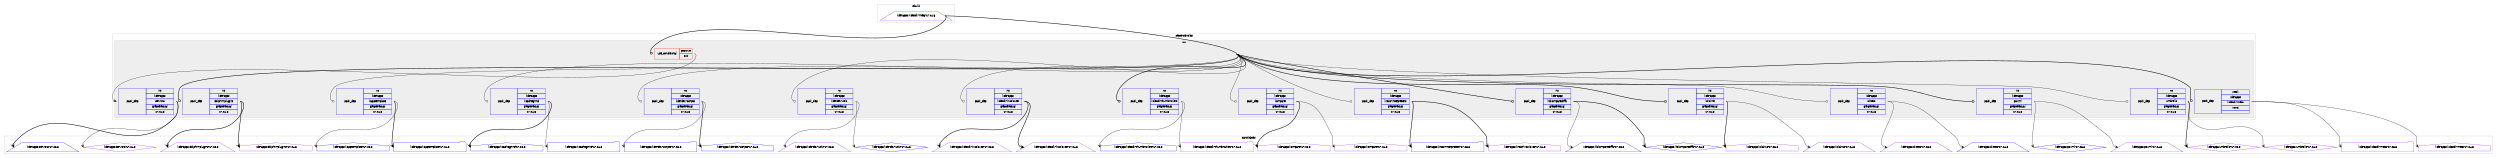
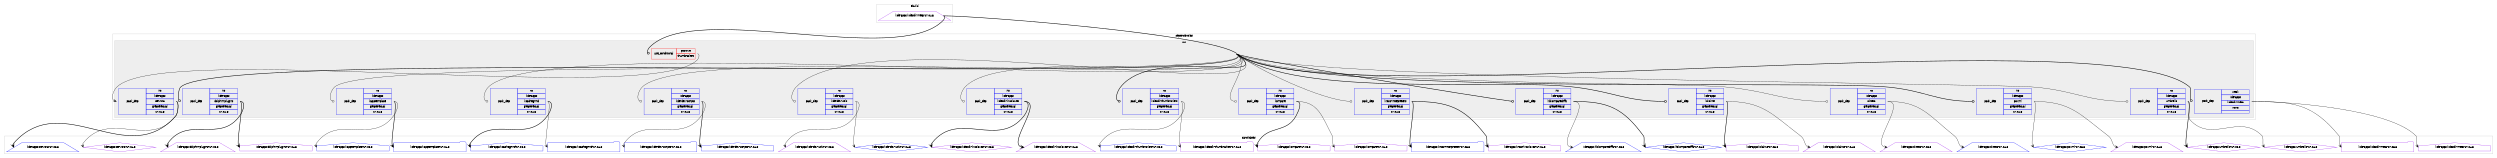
  digraph {
    compound=true
    concentrate=true
    fontname=Helvetica
    fontsize=10
    newrank=true
    rankdir=TB
    ranksep=1.5
    node [color=blue fontname=Helvetica fontsize=10 shape=none]
    edge [arrowhead=vee headport=w style=solid tailport=e weight=100]
    n1 [color=purple label="kde-apps/kdesdk-meta-17.04.3" shape=trapezium width=4]
    n2 [label=<<TABLE BORDER="0" CELLBORDER="1" CELLSPACING="0" CELLPADDING="4" WIDTH="220"><TR><TD ROWSPAN="6" CELLPADDING="30">pack_dep</TD></TR><TR><TD WIDTH="110">no</TD></TR><TR><TD>kde-apps</TD></TR><TR><TD>cervisia</TD></TR><TR><TD>greaterequal</TD></TR><TR><TD>17.04.3</TD></TR></TABLE>>]
-   n3 [color=red label=<<TABLE BORDER="0" CELLBORDER="1" CELLSPACING="0" CELLPADDING="4"><TR><TD ROWSPAN="3" CELLPADDING="10">use_conditional</TD></TR><TR><TD>positive</TD></TR><TR><TD>cvs</TD></TR></TABLE>>]
+   n3 [color=red label=<<TABLE BORDER="0" CELLBORDER="1" CELLSPACING="0" CELLPADDING="4"><TR><TD ROWSPAN="3" CELLPADDING="10">use_conditional</TD></TR><TR><TD>positive</TD></TR><TR><TD>thumbnailers</TD></TR></TABLE>>]
    n4 [label=<<TABLE BORDER="0" CELLBORDER="1" CELLSPACING="0" CELLPADDING="4" WIDTH="220"><TR><TD ROWSPAN="6" CELLPADDING="30">pack_dep</TD></TR><TR><TD WIDTH="110">no</TD></TR><TR><TD>kde-apps</TD></TR><TR><TD>dolphin-plugins</TD></TR><TR><TD>greaterequal</TD></TR><TR><TD>17.04.3</TD></TR></TABLE>>]
    n5 [label=<<TABLE BORDER="0" CELLBORDER="1" CELLSPACING="0" CELLPADDING="4" WIDTH="220"><TR><TD ROWSPAN="6" CELLPADDING="30">pack_dep</TD></TR><TR><TD WIDTH="110">no</TD></TR><TR><TD>kde-apps</TD></TR><TR><TD>kapptemplate</TD></TR><TR><TD>greaterequal</TD></TR><TR><TD>17.04.3</TD></TR></TABLE>>]
    n6 [label=<<TABLE BORDER="0" CELLBORDER="1" CELLSPACING="0" CELLPADDING="4" WIDTH="220"><TR><TD ROWSPAN="6" CELLPADDING="30">pack_dep</TD></TR><TR><TD WIDTH="110">no</TD></TR><TR><TD>kde-apps</TD></TR><TR><TD>kcachegrind</TD></TR><TR><TD>greaterequal</TD></TR><TR><TD>17.04.3</TD></TR></TABLE>>]
    n7 [label=<<TABLE BORDER="0" CELLBORDER="1" CELLSPACING="0" CELLPADDING="4" WIDTH="220"><TR><TD ROWSPAN="6" CELLPADDING="30">pack_dep</TD></TR><TR><TD WIDTH="110">no</TD></TR><TR><TD>kde-apps</TD></TR><TR><TD>kde-dev-scripts</TD></TR><TR><TD>greaterequal</TD></TR><TR><TD>17.04.3</TD></TR></TABLE>>]
    n8 [label=<<TABLE BORDER="0" CELLBORDER="1" CELLSPACING="0" CELLPADDING="4" WIDTH="220"><TR><TD ROWSPAN="6" CELLPADDING="30">pack_dep</TD></TR><TR><TD WIDTH="110">no</TD></TR><TR><TD>kde-apps</TD></TR><TR><TD>kde-dev-utils</TD></TR><TR><TD>greaterequal</TD></TR><TR><TD>17.04.3</TD></TR></TABLE>>]
    n9 [label=<<TABLE BORDER="0" CELLBORDER="1" CELLSPACING="0" CELLPADDING="4" WIDTH="220"><TR><TD ROWSPAN="6" CELLPADDING="30">pack_dep</TD></TR><TR><TD WIDTH="110">no</TD></TR><TR><TD>kde-apps</TD></TR><TR><TD>kdesdk-kioslaves</TD></TR><TR><TD>greaterequal</TD></TR><TR><TD>17.04.3</TD></TR></TABLE>>]
    n10 [label=<<TABLE BORDER="0" CELLBORDER="1" CELLSPACING="0" CELLPADDING="4" WIDTH="220"><TR><TD ROWSPAN="6" CELLPADDING="30">pack_dep</TD></TR><TR><TD WIDTH="110">no</TD></TR><TR><TD>kde-apps</TD></TR><TR><TD>kdesdk-thumbnailers</TD></TR><TR><TD>greaterequal</TD></TR><TR><TD>17.04.3</TD></TR></TABLE>>]
    n11 [label=<<TABLE BORDER="0" CELLBORDER="1" CELLSPACING="0" CELLPADDING="4" WIDTH="220"><TR><TD ROWSPAN="6" CELLPADDING="30">pack_dep</TD></TR><TR><TD WIDTH="110">no</TD></TR><TR><TD>kde-apps</TD></TR><TR><TD>kompare</TD></TR><TR><TD>greaterequal</TD></TR><TR><TD>17.04.3</TD></TR></TABLE>>]
    n12 [label=<<TABLE BORDER="0" CELLBORDER="1" CELLSPACING="0" CELLPADDING="4" WIDTH="220"><TR><TD ROWSPAN="6" CELLPADDING="30">pack_dep</TD></TR><TR><TD WIDTH="110">no</TD></TR><TR><TD>kde-apps</TD></TR><TR><TD>kross-interpreters</TD></TR><TR><TD>greaterequal</TD></TR><TR><TD>17.04.3</TD></TR></TABLE>>]
    n13 [label=<<TABLE BORDER="0" CELLBORDER="1" CELLSPACING="0" CELLPADDING="4" WIDTH="220"><TR><TD ROWSPAN="6" CELLPADDING="30">pack_dep</TD></TR><TR><TD WIDTH="110">no</TD></TR><TR><TD>kde-apps</TD></TR><TR><TD>libkomparediff2</TD></TR><TR><TD>greaterequal</TD></TR><TR><TD>17.04.3</TD></TR></TABLE>>]
    n14 [label=<<TABLE BORDER="0" CELLBORDER="1" CELLSPACING="0" CELLPADDING="4" WIDTH="220"><TR><TD ROWSPAN="6" CELLPADDING="30">pack_dep</TD></TR><TR><TD WIDTH="110">no</TD></TR><TR><TD>kde-apps</TD></TR><TR><TD>lokalize</TD></TR><TR><TD>greaterequal</TD></TR><TR><TD>17.04.3</TD></TR></TABLE>>]
    n15 [label=<<TABLE BORDER="0" CELLBORDER="1" CELLSPACING="0" CELLPADDING="4" WIDTH="220"><TR><TD ROWSPAN="6" CELLPADDING="30">pack_dep</TD></TR><TR><TD WIDTH="110">no</TD></TR><TR><TD>kde-apps</TD></TR><TR><TD>okteta</TD></TR><TR><TD>greaterequal</TD></TR><TR><TD>17.04.3</TD></TR></TABLE>>]
    n16 [label=<<TABLE BORDER="0" CELLBORDER="1" CELLSPACING="0" CELLPADDING="4" WIDTH="220"><TR><TD ROWSPAN="6" CELLPADDING="30">pack_dep</TD></TR><TR><TD WIDTH="110">no</TD></TR><TR><TD>kde-apps</TD></TR><TR><TD>poxml</TD></TR><TR><TD>greaterequal</TD></TR><TR><TD>17.04.3</TD></TR></TABLE>>]
    n17 [label=<<TABLE BORDER="0" CELLBORDER="1" CELLSPACING="0" CELLPADDING="4" WIDTH="220"><TR><TD ROWSPAN="6" CELLPADDING="30">pack_dep</TD></TR><TR><TD WIDTH="110">no</TD></TR><TR><TD>kde-apps</TD></TR><TR><TD>umbrello</TD></TR><TR><TD>greaterequal</TD></TR><TR><TD>17.04.3</TD></TR></TABLE>>]
    n18 [label=<<TABLE BORDER="0" CELLBORDER="1" CELLSPACING="0" CELLPADDING="4" WIDTH="220"><TR><TD ROWSPAN="6" CELLPADDING="30">pack_dep</TD></TR><TR><TD WIDTH="110">weak</TD></TR><TR><TD>kde-apps</TD></TR><TR><TD>kdesdk-meta</TD></TR><TR><TD>none</TD></TR><TR><TD></TD></TR></TABLE>>]
    n19 [color=purple label="kde-apps/cervisia-17.04.3" shape=diamond width=4]
    n20 [label="kde-apps/cervisia-17.08.3" shape=trapezium width=4]
    n21 [color=purple label="kde-apps/dolphin-plugins-17.04.3" shape=house width=4]
    n22 [color=purple label="kde-apps/dolphin-plugins-17.08.3" shape=trapezium width=4]
    n23 [label="kde-apps/kapptemplate-17.04.3" shape=folder width=4]
    n24 [label="kde-apps/kapptemplate-17.08.3" shape=house width=4]
    n25 [label="kde-apps/kcachegrind-17.04.3" shape=folder width=4]
    n26 [label="kde-apps/kcachegrind-17.08.3" shape=house width=4]
    n27 [label="kde-apps/kde-dev-scripts-17.04.3" shape=house width=4]
    n28 [label="kde-apps/kde-dev-scripts-17.08.3" shape=folder width=4]
    n29 [label="kde-apps/kde-dev-utils-17.04.3" shape=diamond width=4]
    n30 [color=purple label="kde-apps/kde-dev-utils-17.08.3" shape=trapezium width=4]
    n31 [color=purple label="kde-apps/kdesdk-kioslaves-17.04.3" shape=trapezium width=4]
-   n32 [color=purple label="kde-apps/kdesdk-kioslaves-17.08.3" shape=trapezium width=4]
+   n32 [color=purple label="kde-apps/kdesdk-kioslaves-17.08.3" shape=diamond width=4]
    n33 [color=purple label="kde-apps/kdesdk-thumbnailers-17.04.3" shape=folder width=4]
    n34 [label="kde-apps/kdesdk-thumbnailers-17.08.3" shape=house width=4]
    n35 [color=purple label="kde-apps/kompare-17.04.3" shape=house width=4]
    n36 [color=purple label="kde-apps/kompare-17.08.3" shape=house width=4]
    n37 [color=purple label="kde-apps/kross-kioslaves-17.04.3" shape=house width=4]
    n38 [label="kde-apps/kross-interpreters-17.08.3" shape=folder width=4]
    n39 [label="kde-apps/libkomparediff2-17.04.3" shape=diamond width=4]
    n40 [label="kde-apps/libkomparediff2-17.08.3" shape=trapezium width=4]
    n41 [color=purple label="kde-apps/lokalize-17.04.3" shape=trapezium width=4]
    n42 [color=purple label="kde-apps/lokalize-17.08.3" shape=house width=4]
    n43 [label="kde-apps/okteta-17.04.3" shape=trapezium width=4]
    n44 [color=purple label="kde-apps/okteta-17.08.3" shape=trapezium width=4]
    n45 [color=purple label="kde-apps/poxml-17.04.3" shape=trapezium width=4]
    n46 [label="kde-apps/poxml-17.08.3" shape=diamond width=4]
    n47 [color=purple label="kde-apps/umbrello-17.04.3" shape=diamond width=4]
    n48 [color=purple label="kde-apps/umbrello-17.08.3" shape=diamond width=4]
    n49 [color=purple label="kde-apps/kdesdk-meta-17.04.3" shape=house width=4]
    n50 [color=purple label="kde-apps/kdesdk-meta-17.08.3" shape=folder width=4]
    subgraph cluster_1 {
      color=gray
      label=<<i>ebuild</i>>
      rank=same
      n1
    }
    subgraph cluster_2 {
      color=gray
      label=<<i>dependencies</i>>
      subgraph cluster_3 {
        color=gray
        fillcolor="#eeeeee"
        label=<<i>compile</i>>
        style=filled
      }
      subgraph cluster_4 {
        color=gray
        fillcolor="#eeeeee"
        label=<<i>compile and run</i>>
        style=filled
      }
      subgraph cluster_5 {
        color=gray
        fillcolor="#eeeeee"
        label=<<i>run</i>>
        style=filled
        subgraph sub_6 {
          color=gray
          fillcolor="#eeeeee"
          label=<<i>run</i>>
          style=filled
          n3
          subgraph sub_7 {
            color=gray
            fillcolor="#eeeeee"
            label=<<i>run</i>>
            style=filled
            n2
          }
        }
        subgraph sub_8 {
          color=gray
          fillcolor="#eeeeee"
          label=<<i>run</i>>
          style=filled
          n4
        }
        subgraph sub_9 {
          color=gray
          fillcolor="#eeeeee"
          label=<<i>run</i>>
          style=filled
          n5
        }
        subgraph sub_10 {
          color=gray
          fillcolor="#eeeeee"
          label=<<i>run</i>>
          style=filled
          n6
        }
        subgraph sub_11 {
          color=gray
          fillcolor="#eeeeee"
          label=<<i>run</i>>
          style=filled
          n7
        }
        subgraph sub_12 {
          color=gray
          fillcolor="#eeeeee"
          label=<<i>run</i>>
          style=filled
          n8
        }
        subgraph sub_13 {
          color=gray
          fillcolor="#eeeeee"
          label=<<i>run</i>>
          style=filled
          n9
        }
        subgraph sub_14 {
          color=gray
          fillcolor="#eeeeee"
          label=<<i>run</i>>
          style=filled
          n10
        }
        subgraph sub_15 {
          color=gray
          fillcolor="#eeeeee"
          label=<<i>run</i>>
          style=filled
          n11
        }
        subgraph sub_16 {
          color=gray
          fillcolor="#eeeeee"
          label=<<i>run</i>>
          style=filled
          n12
        }
        subgraph sub_17 {
          color=gray
          fillcolor="#eeeeee"
          label=<<i>run</i>>
          style=filled
          n13
        }
        subgraph sub_18 {
          color=gray
          fillcolor="#eeeeee"
          label=<<i>run</i>>
          style=filled
          n14
        }
        subgraph sub_19 {
          color=gray
          fillcolor="#eeeeee"
          label=<<i>run</i>>
          style=filled
          n15
        }
        subgraph sub_20 {
          color=gray
          fillcolor="#eeeeee"
          label=<<i>run</i>>
          style=filled
          n16
        }
        subgraph sub_21 {
          color=gray
          fillcolor="#eeeeee"
          label=<<i>run</i>>
          style=filled
          n17
        }
        subgraph sub_22 {
          color=gray
          fillcolor="#eeeeee"
          label=<<i>run</i>>
          style=filled
          n18
        }
      }
    }
    subgraph cluster_23 {
      color=gray
      label=<<i>candidates</i>>
      rank=same
      subgraph sub_24 {
        color=black
        label=<<i>candidates</i>>
        nodesep=1
        rank=same
        n19
        n20
      }
      subgraph sub_25 {
        color=black
        label=<<i>candidates</i>>
        nodesep=1
        rank=same
        n21
        n22
      }
      subgraph sub_26 {
        color=black
        label=<<i>candidates</i>>
        nodesep=1
        rank=same
        n23
        n24
      }
      subgraph sub_27 {
        color=black
        label=<<i>candidates</i>>
        nodesep=1
        rank=same
        n25
        n26
      }
      subgraph sub_28 {
        color=black
        label=<<i>candidates</i>>
        nodesep=1
        rank=same
        n27
        n28
      }
      subgraph sub_29 {
        color=black
        label=<<i>candidates</i>>
        nodesep=1
        rank=same
        n29
        n30
      }
      subgraph sub_30 {
        color=black
        label=<<i>candidates</i>>
        nodesep=1
        rank=same
        n31
        n32
      }
      subgraph sub_31 {
        color=black
        label=<<i>candidates</i>>
        nodesep=1
        rank=same
        n33
        n34
      }
      subgraph sub_32 {
        color=black
        label=<<i>candidates</i>>
        nodesep=1
        rank=same
        n35
        n36
      }
      subgraph sub_33 {
        color=black
        label=<<i>candidates</i>>
        nodesep=1
        rank=same
        n37
        n38
      }
      subgraph sub_34 {
        color=black
        label=<<i>candidates</i>>
        nodesep=1
        rank=same
        n39
        n40
      }
      subgraph sub_35 {
        color=black
        label=<<i>candidates</i>>
        nodesep=1
        rank=same
        n41
        n42
      }
      subgraph sub_36 {
        color=black
        label=<<i>candidates</i>>
        nodesep=1
        rank=same
        n43
        n44
      }
      subgraph sub_37 {
        color=black
        label=<<i>candidates</i>>
        nodesep=1
        rank=same
        n45
        n46
      }
      subgraph sub_38 {
        color=black
        label=<<i>candidates</i>>
        nodesep=1
        rank=same
        n47
        n48
      }
      subgraph sub_39 {
        color=black
        label=<<i>candidates</i>>
        nodesep=1
        rank=same
        n49
        n50
      }
    }
    n1 -> n3 [arrowhead=odot style=bold weight=20]
    n1 -> n4 [arrowhead=odot style=bold weight=20]
    n1 -> n5 [arrowhead=odot weight=20]
    n1 -> n6 [arrowhead=odot weight=20]
    n1 -> n7 [arrowhead=odot weight=20]
    n1 -> n8 [arrowhead=odot weight=20]
    n1 -> n9 [arrowhead=odot weight=20]
    n1 -> n10 [arrowhead=odot style=bold weight=20]
    n1 -> n11 [arrowhead=odot weight=20]
    n1 -> n12 [arrowhead=odot weight=20]
    n1 -> n13 [arrowhead=odot style=bold weight=20]
    n1 -> n14 [arrowhead=odot style=bold weight=20]
    n1 -> n15 [arrowhead=odot weight=20]
    n1 -> n16 [arrowhead=odot style=bold weight=20]
    n1 -> n17 [arrowhead=odot weight=20]
    n1 -> n18 [arrowhead=odot style=bold weight=20]
    n2 -> n19
    n2 -> n20 [style=bold]
    n3 -> n2 [weight=20]
    n4 -> n21 [style=bold]
    n4 -> n22 [style=bold]
    n5 -> n23 [style=bold]
    n5 -> n24
    n6 -> n25
    n6 -> n26 [style=bold]
    n7 -> n27 [style=bold]
    n7 -> n28
    n8 -> n29
    n8 -> n30
    n9 -> n31 [style=bold]
    n9 -> n32 [style=bold]
    n10 -> n33
    n10 -> n34
    n11 -> n35
    n11 -> n36 [style=bold]
    n12 -> n37 [style=bold]
    n12 -> n38 [style=bold]
    n13 -> n39 [style=bold]
    n13 -> n40
    n14 -> n41
    n14 -> n42 [style=bold]
    n15 -> n43
    n15 -> n44
    n16 -> n45
    n16 -> n46
    n17 -> n47
    n17 -> n48 [style=bold]
    n18 -> n49
    n18 -> n50
  }
